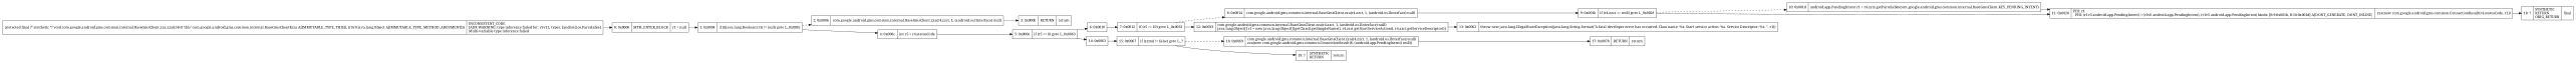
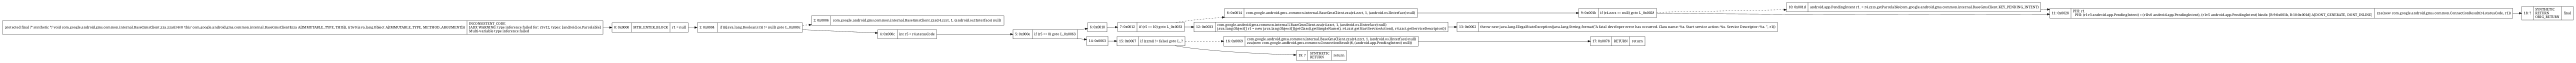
  digraph {
    fontname="Noto Serif"
    rankdir=LR
    node [fontname="Noto Serif" shape=record]
    edge [fontname="Noto Serif"]
    n1 [label="{0\:\ 0x0000|MTH_ENTER_BLOCK\l|r1 = null\l}"]
    n2 [label="{1\:\ 0x0004|if (((java.lang.Boolean) r5) != null) goto L_0x000c\l}"]
    n3 [label="{2\:\ 0x0006|com.google.android.gms.common.internal.BaseGmsClient.zza(r4.zzct, 1, (android.os.IInterface) null)\l}"]
    n4 [label="{4\:\ 0x000c|int r5 = r4.statusCode\l}"]
-   n5 [label="{3\:\ 0x000b|RETURN\l|return\l}"]
    n6 [label="{5\:\ 0x000e|if (r5 == 0) goto L_0x0063\l}"]
    n7 [label="{6\:\ 0x0010}"]
    n8 [label="{14\:\ 0x0063}"]
    n9 [label="{7\:\ 0x0012|if (r5 == 10) goto L_0x0033\l}"]
    n10 [label="{15\:\ 0x0067|if (zzm() != false) goto L_?\l}"]
    n11 [label="{8\:\ 0x0014|com.google.android.gms.common.internal.BaseGmsClient.zza(r4.zzct, 1, (android.os.IInterface) null)\l}"]
    n12 [label="{12\:\ 0x0033|com.google.android.gms.common.internal.BaseGmsClient.zza(r4.zzct, 1, (android.os.IInterface) null)\ljava.lang.Object[] r1 = new java.lang.Object[]\{getClass().getSimpleName(), r4.zzct.getStartServiceAction(), r4.zzct.getServiceDescriptor()\}\l}"]
    n13 [label="{9\:\ 0x001b|if (r4.zzcs == null) goto L_0x0028\l}"]
    n14 [label="{13\:\ 0x0062|throw new java.lang.IllegalStateException(java.lang.String.format(\"A fatal developer error has occurred. Class name: %s. Start service action: %s. Service Descriptor: %s. \", r1))\l}"]
    n15 [label="{10\:\ 0x001d|android.app.PendingIntent r1 = r4.zzcs.getParcelable(com.google.android.gms.common.internal.BaseGmsClient.KEY_PENDING_INTENT)\l}"]
    n16 [label="{11\:\ 0x0028|PHI: r1 \l  PHI: (r1v3 android.app.PendingIntent) = (r1v0 android.app.PendingIntent), (r1v5 android.app.PendingIntent) binds: [B:9:0x001b, B:10:0x001d] A[DONT_GENERATE, DONT_INLINE]\l|zza(new com.google.android.gms.common.ConnectionResult(r4.statusCode, r1))\l}"]
    n17 [label="{18\:\ ?|SYNTHETIC\lRETURN\lORIG_RETURN\l|final\l}"]
    n18 [label="{16\:\ 0x0069|com.google.android.gms.common.internal.BaseGmsClient.zza(r4.zzct, 1, (android.os.IInterface) null)\lzza(new com.google.android.gms.common.ConnectionResult(8, (android.app.PendingIntent) null))\l}"]
    n19 [label="{19\:\ ?|SYNTHETIC\lRETURN\l|return\l}"]
    n20 [label="{17\:\ 0x0078|RETURN\l|return\l}"]
    n21 [label="{protected final \/* synthetic *\/ void com.google.android.gms.common.internal.BaseGmsClient.zza.zza((r4v0 'this' com.google.android.gms.common.internal.BaseGmsClient$zza A[IMMUTABLE_TYPE, THIS]), (r5v0 java.lang.Object A[IMMUTABLE_TYPE, METHOD_ARGUMENT]))  | INCONSISTENT_CODE\lJADX WARNING: type inference failed for: r5v12, types: [android.os.Parcelable]\lMulti\-variable type inference failed\l}"]
    n1 -> n2
    n2 -> n3 [style=dashed]
    n2 -> n4
-   n3 -> n5
    n4 -> n6
    n6 -> n7 [style=solid]
    n6 -> n8
    n7 -> n9
    n8 -> n10
    n9 -> n11 [style=dashed]
    n9 -> n12
    n10 -> n18 [style=dashed]
    n10 -> n19
    n11 -> n13
    n12 -> n14
    n13 -> n15 [style=dashed]
    n13 -> n16
    n15 -> n16
    n16 -> n17
    n18 -> n20
    n21 -> n1
  }
